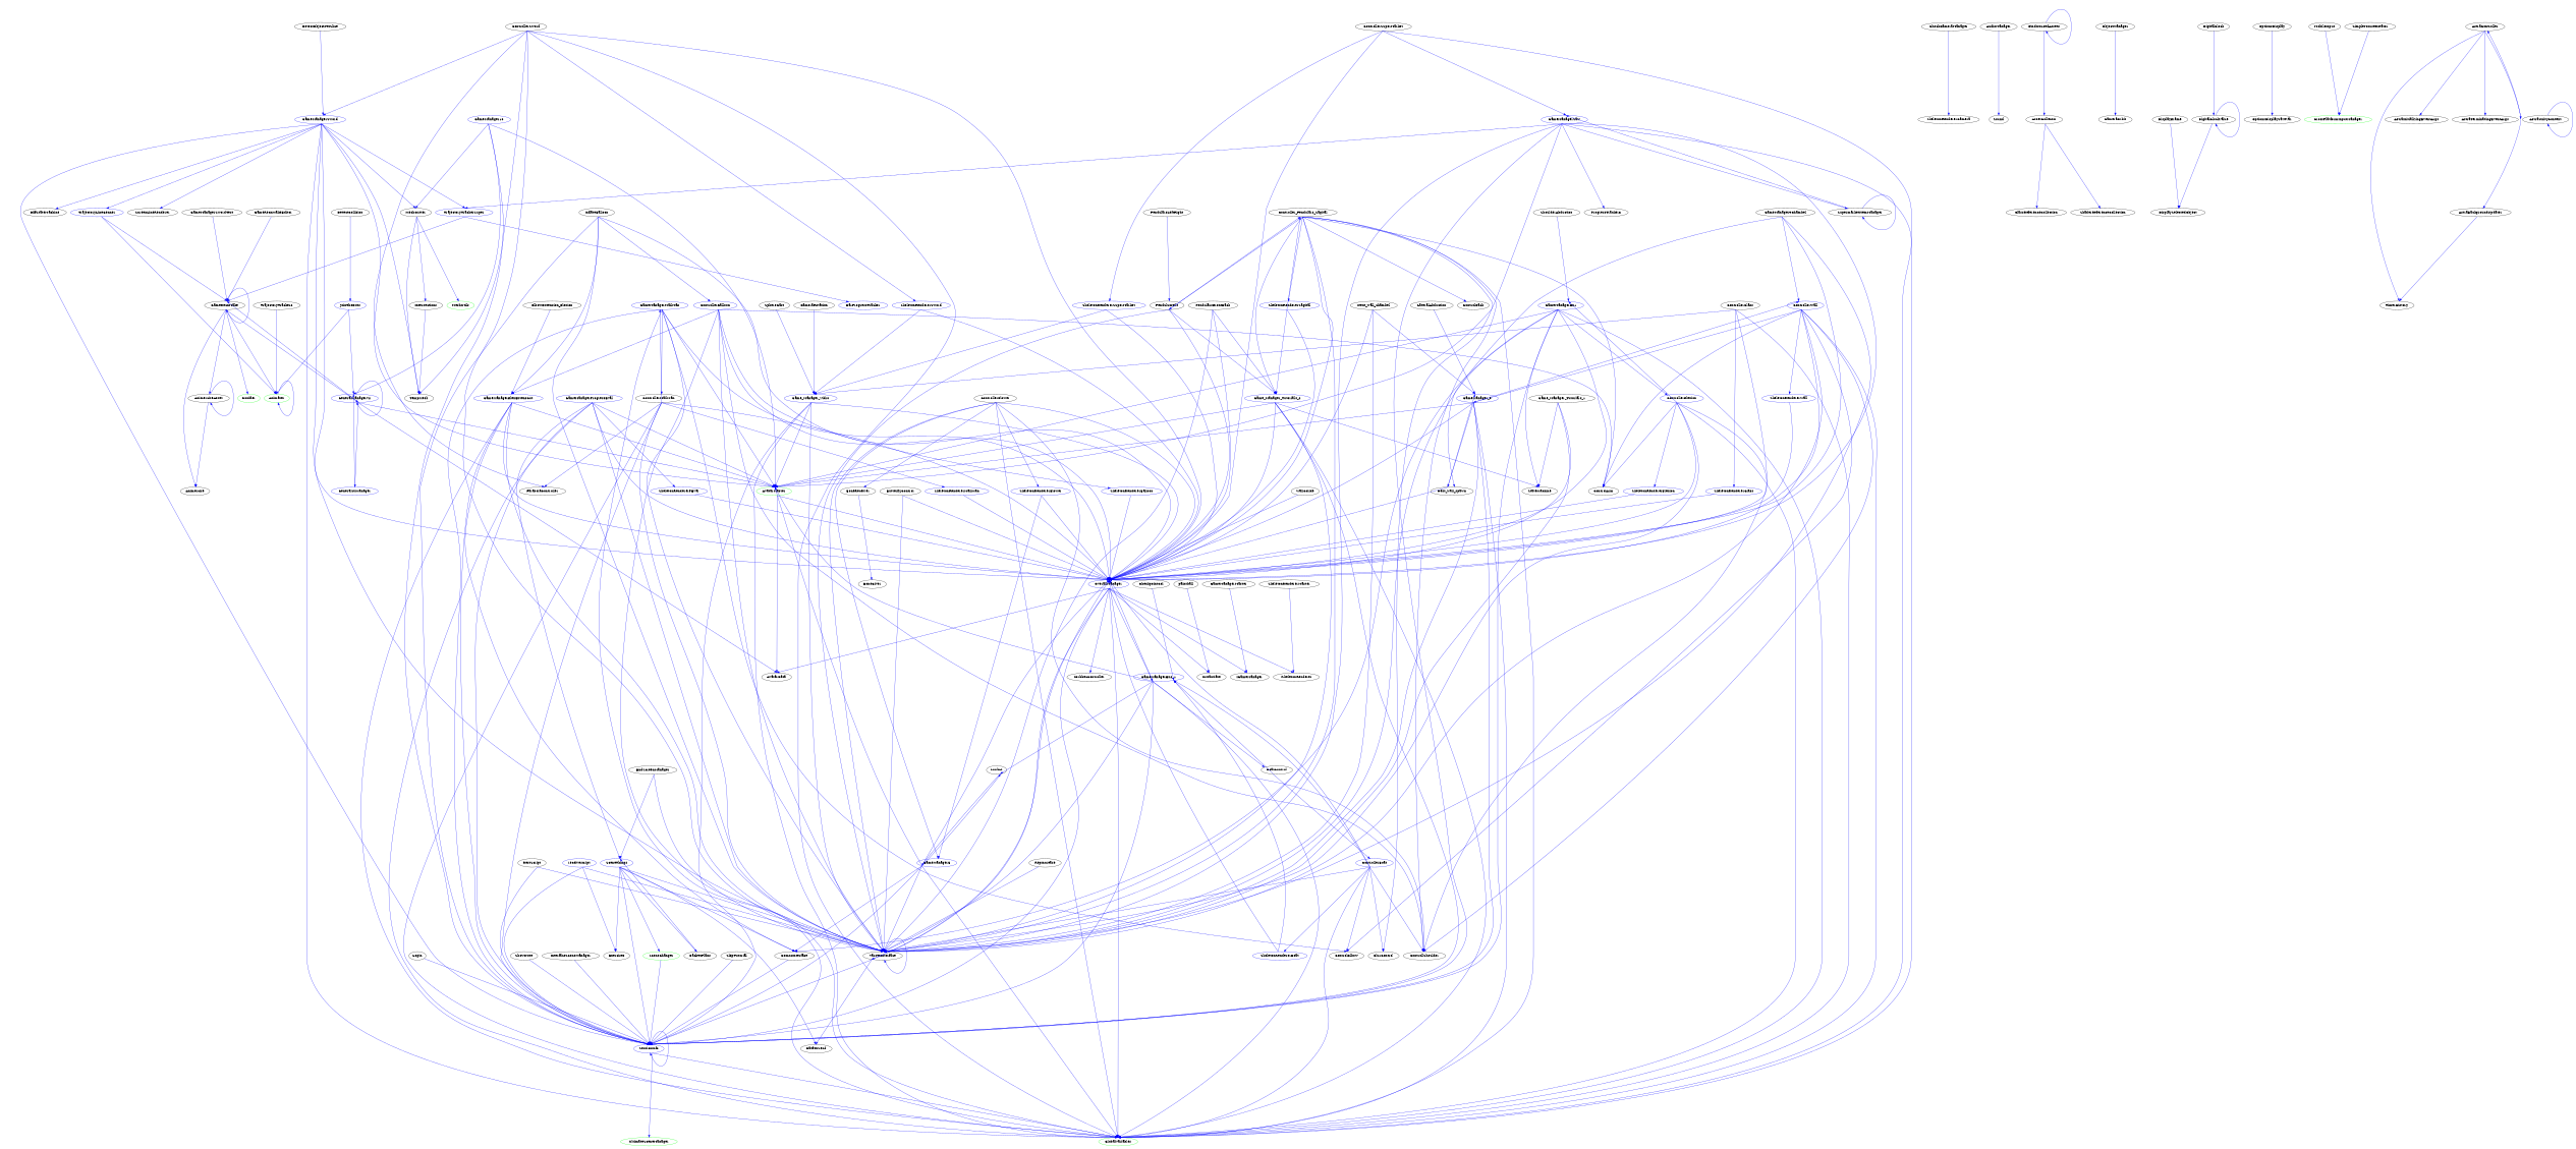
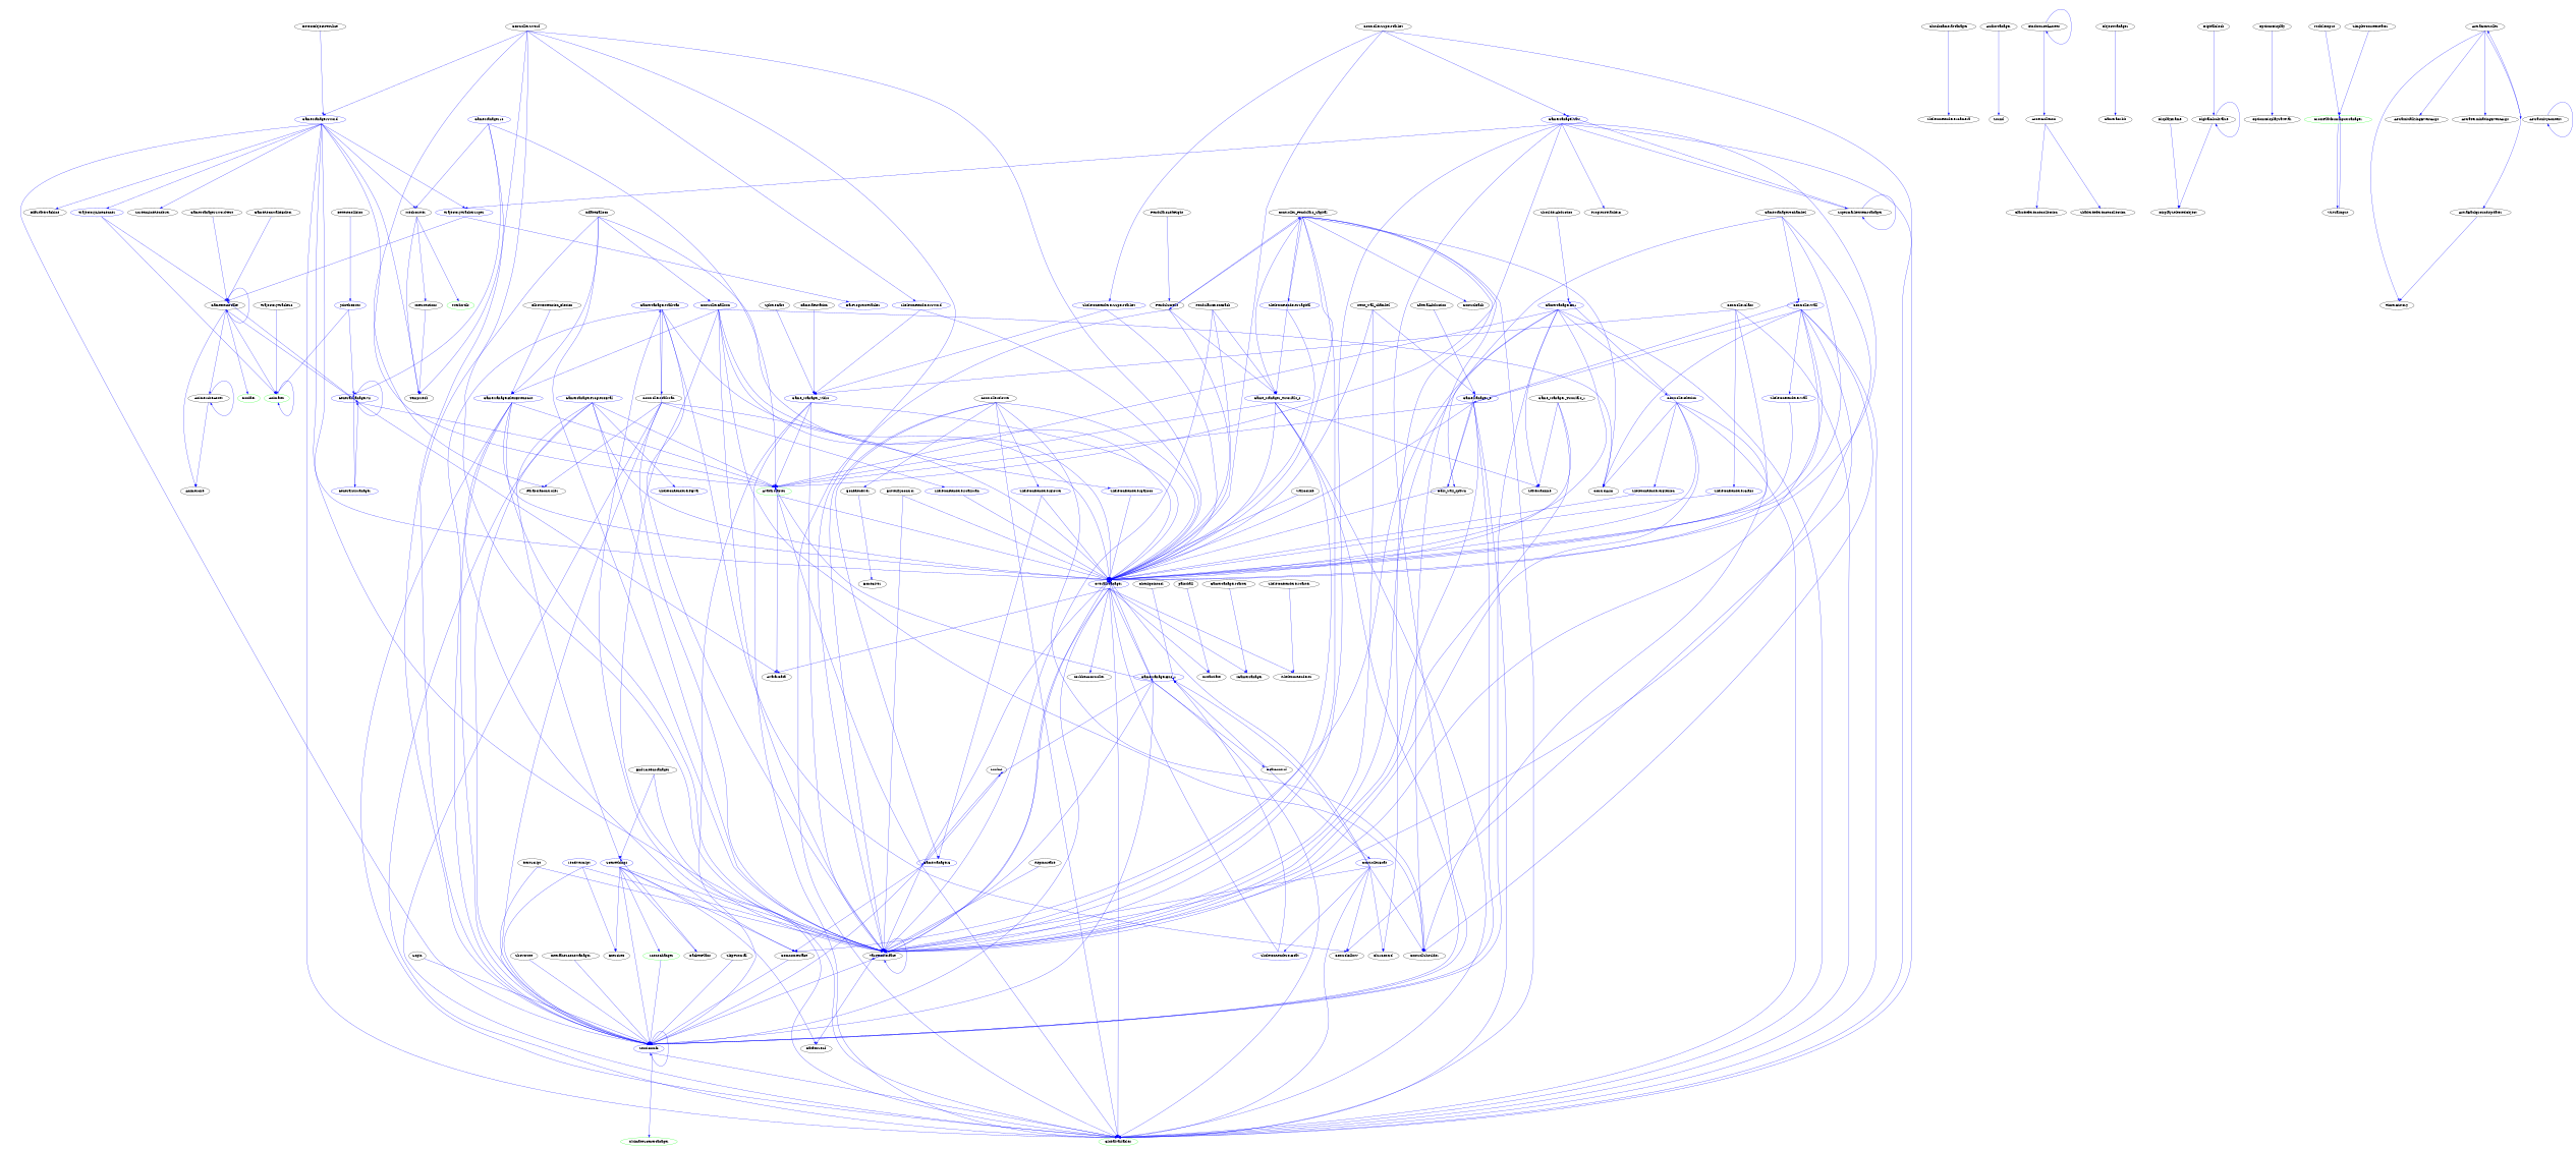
  digraph {
    nodesep=0.25
    ranksep=5.0
    edge [color=blue samehead=woow sametail=woow]
    BarProgressTracker [color=blue]
    RepIncrease
    VarsToInterface
    SessionInfo [color=blue]
    OverallManager [color=blue]
    DataToSend
    GlobalVariables [color=green]
    UltimateSceneManager [color=green]
    GameManagerEx2_1 [color=blue]
    Instantiate
    AvatarData
    IGameManager
    IOrbbecController
    ISkeletonRenderer
    AvatarMaster [color=green]
    LookAt
    BoatControl
    RestScript
    SkeletonRendererMailMan [color=blue]
    GameManager5 [color=blue]
    ControllerBoat [color=blue]
    SkeletonRendererPEval [color=blue]
    SkeletonRendererSuperMarket [color=blue]
    Game_Manager_Vidro [color=blue]
    SkipTutorial
    ControllerMailMan
    ParabolaController
    GameManagerMailMan [color=blue]
    ControlElbow
    ControllerSuperMarket
    GameManagerSaw [color=blue]
    SupermarketItemManager
    ProgressTracker3
    TrajectoryTrackerSuper [color=blue]
    GameRecnMake
    Animater [color=green]
    GeneralManagerv2 [color=blue]
    Animercise
    AnimerciseAsset
    Bonifier [color=green]
    ControllerSword
    SkeletonRendererSword [color=blue]
    GameManagerSword [color=blue]
    MeshCutter
    TempMesh
    ScreenLineRenderer
    DiffStateMachine
    TrajectoryLineGenner [color=blue]
    Intersections
    MeshUtils [color=green]
    JoinTheDots [color=blue]
    GeneralUIManager [color=blue]
    DetectCollision
    EndScreenManager
    SceneThings [color=blue]
    BackToPlans
    Coms2Interface
    Exercises
    SceneChanger [color=green]
    GameManagerProgressEval [color=blue]
    Login
    receivescript [color=blue]
    GameManager10 [color=blue]
    GameManager9Chambel
    Next_wall_spawn
    ControllerWall [color=blue]
    GameManager_9 [color=blue]
    ControlArm
    ControllShoulder
    SkeletonRendererWall [color=blue]
    GameManagerEx1 [color=blue]
    ControllerFlexion [color=blue]
    StateMachine
    SkeletonRendererFlexion [color=blue]
    BlurControl
    SkeletonRendererBoat [color=blue]
    GameManagerFlexExtensCot [color=blue]
    Game_Manager_Tutorial4_1
    Game_Manager_Tutorial4_2 [color=blue]
    ButterflyControl
    CameraRotation
    CheckCameraManager
    SkeletonRendererCamera
    CheckpointCol
    Controller_Pendulars_Sagital
    PendulumTilt
    ControlBack
    SkeletonRendererSagital [color=blue]
    InflateBalloon
    ControllerBalloon [color=blue]
    SkeletonRendererBalloon [color=blue]
    Next_wall_chambel
    paintball
    ShowNote
    SphereCast
    WallColide
    ElbowExtension_Flexion
    LateralAbduction
    PendularsFrontBack
    PendularsLeftRight
    ShoulderAbduction
    AudioManager
    Sound
    InterfaceSceneManager
    BoneReceiver
    BoneGiver
    ControllerFlower
    SkeletonRendererFlower [color=blue]
    SkeletonRendererGlass [color=blue]
    GameManagerMaster
    SkeletonRendererMaster
    ControllerGlass
    AssetCollector
    ClassReferenceCollection
    ShaderReferenceCollection
    FindUnusedAssets
    DetectObjectsToSlice
    GameManagerSwordTest
    ObjectManager
    CameraOrbit
    GameRecnMakeEditor
    TrajectoryTracker2
    DisplayFrame
    DisplaySelectedObject
    OptionsDisplay
    OptionsDisplaySaveVar
    DigitalClock
    DigitalClockValue
    CrossPlatformInputManager [color=green]
+   VirtualInput
    MobileInput
    SimpleMouseRotator
    AstraBackgroundUpdater
    TimerHistory
    AstraController
    AstraInitializingEventArgs
    AstraTerminatingEventArgs
    AstraUnityContext
    RepIncrease -> VarsToInterface
    VarsToInterface -> VarsToInterface
    VarsToInterface -> SessionInfo
    VarsToInterface -> OverallManager
    VarsToInterface -> DataToSend
    SessionInfo -> SessionInfo
    SessionInfo -> GlobalVariables
    SessionInfo -> UltimateSceneManager
    OverallManager -> VarsToInterface
    OverallManager -> SessionInfo
    OverallManager -> GlobalVariables
    OverallManager -> GameManagerEx2_1
    OverallManager -> Instantiate
    OverallManager -> AvatarData
    OverallManager -> IGameManager
    OverallManager -> IOrbbecController
    OverallManager -> ISkeletonRenderer
    GameManagerEx2_1 -> VarsToInterface
    GameManagerEx2_1 -> SessionInfo
    GameManagerEx2_1 -> OverallManager
    GameManagerEx2_1 -> GlobalVariables
    GameManagerEx2_1 -> AvatarMaster
    GameManagerEx2_1 -> LookAt
    GameManagerEx2_1 -> BoatControl
    AvatarMaster -> OverallManager
    AvatarMaster -> AvatarData
    LookAt -> GameManager5
    BoatControl -> GameManagerEx2_1
    BoatControl -> ControllerBoat
    RestScript -> VarsToInterface
    RestScript -> SessionInfo
    SkeletonRendererMailMan -> OverallManager
    GameManager5 -> VarsToInterface
    GameManager5 -> SessionInfo
    GameManager5 -> OverallManager
    GameManager5 -> GlobalVariables
    GameManager5 -> AvatarMaster
    GameManager5 -> LookAt
    GameManager5 -> Coms2Interface
    ControllerBoat -> VarsToInterface
    ControllerBoat -> OverallManager
    ControllerBoat -> GlobalVariables
    ControllerBoat -> GameManagerEx2_1
    ControllerBoat -> ControlElbow
    ControllerBoat -> ControllShoulder
    ControllerBoat -> BlurControl
    ControllerBoat -> SkeletonRendererBoat
-   SkeletonRendererPEval -> OverallManager
    SkeletonRendererSuperMarket -> OverallManager
    SkeletonRendererSuperMarket -> Game_Manager_Vidro
    Game_Manager_Vidro -> VarsToInterface
    Game_Manager_Vidro -> SessionInfo
    Game_Manager_Vidro -> OverallManager
    Game_Manager_Vidro -> GlobalVariables
    Game_Manager_Vidro -> AvatarMaster
    SkipTutorial -> SessionInfo
    ControllerMailMan -> VarsToInterface
    ControllerMailMan -> SessionInfo
    ControllerMailMan -> OverallManager
    ControllerMailMan -> GlobalVariables
    ControllerMailMan -> SkeletonRendererMailMan
    ControllerMailMan -> ParabolaController
    ControllerMailMan -> GameManagerMailMan
    GameManagerMailMan -> VarsToInterface
    GameManagerMailMan -> SessionInfo
    GameManagerMailMan -> OverallManager
    GameManagerMailMan -> GlobalVariables
-   GameManagerMailMan -> AvatarMaster
    GameManagerMailMan -> ControllerMailMan
    GameManagerMailMan -> ControlElbow
    ControllerSuperMarket -> OverallManager
    ControllerSuperMarket -> GlobalVariables
    ControllerSuperMarket -> SkeletonRendererSuperMarket
    ControllerSuperMarket -> GameManagerSaw
    GameManagerSaw -> VarsToInterface
    GameManagerSaw -> SessionInfo
    GameManagerSaw -> OverallManager
    GameManagerSaw -> GlobalVariables
    GameManagerSaw -> AvatarMaster
    GameManagerSaw -> SupermarketItemManager
    GameManagerSaw -> ProgressTracker3
    GameManagerSaw -> TrajectoryTrackerSuper
    SupermarketItemManager -> GameManagerSaw
    SupermarketItemManager -> SupermarketItemManager
    TrajectoryTrackerSuper -> BarProgressTracker
    TrajectoryTrackerSuper -> GameRecnMake
    GameRecnMake -> GameRecnMake
    GameRecnMake -> Animater
    GameRecnMake -> GeneralManagerv2
    GameRecnMake -> Animercise
    GameRecnMake -> AnimerciseAsset
    GameRecnMake -> Bonifier
    Animater -> Animater
    GeneralManagerv2 -> AvatarData
    GeneralManagerv2 -> AvatarMaster
    GeneralManagerv2 -> GameRecnMake
    GeneralManagerv2 -> GeneralManagerv2
    GeneralManagerv2 -> GeneralUIManager
    AnimerciseAsset -> Animercise
    AnimerciseAsset -> AnimerciseAsset
    ControllerSword -> VarsToInterface
    ControllerSword -> SessionInfo
    ControllerSword -> OverallManager
    ControllerSword -> GlobalVariables
    ControllerSword -> ParabolaController
    ControllerSword -> SkeletonRendererSword
    ControllerSword -> GameManagerSword
    SkeletonRendererSword -> OverallManager
    SkeletonRendererSword -> Game_Manager_Vidro
    GameManagerSword -> VarsToInterface
    GameManagerSword -> SessionInfo
    GameManagerSword -> OverallManager
    GameManagerSword -> GlobalVariables
    GameManagerSword -> AvatarMaster
    GameManagerSword -> TrajectoryTrackerSuper
    GameManagerSword -> MeshCutter
    GameManagerSword -> TempMesh
    GameManagerSword -> ScreenLineRenderer
    GameManagerSword -> DiffStateMachine
    GameManagerSword -> TrajectoryLineGenner
    MeshCutter -> TempMesh
    MeshCutter -> Intersections
    MeshCutter -> MeshUtils
    TrajectoryLineGenner -> GameRecnMake
    TrajectoryLineGenner -> Animater
    Intersections -> TempMesh
    JoinTheDots -> Animater
    JoinTheDots -> GeneralManagerv2
    GeneralUIManager -> GeneralManagerv2
    DetectCollision -> JoinTheDots
    EndScreenManager -> VarsToInterface
    EndScreenManager -> SceneThings
    SceneThings -> VarsToInterface
    SceneThings -> SessionInfo
    SceneThings -> DataToSend
    SceneThings -> BackToPlans
    SceneThings -> Coms2Interface
    SceneThings -> Exercises
    SceneThings -> SceneChanger
    BackToPlans -> SceneThings
    Coms2Interface -> SessionInfo
    SceneChanger -> SessionInfo
    GameManagerProgressEval -> VarsToInterface
    GameManagerProgressEval -> SessionInfo
    GameManagerProgressEval -> OverallManager
    GameManagerProgressEval -> GlobalVariables
    GameManagerProgressEval -> AvatarMaster
    GameManagerProgressEval -> SkeletonRendererPEval
    GameManagerProgressEval -> SceneThings
    Login -> SessionInfo
    receivescript -> VarsToInterface
    receivescript -> SessionInfo
    receivescript -> Exercises
    GameManager10 -> AvatarMaster
    GameManager10 -> GeneralManagerv2
    GameManager10 -> MeshCutter
    GameManager10 -> TempMesh
    GameManager9Chambel -> VarsToInterface
    GameManager9Chambel -> OverallManager
    GameManager9Chambel -> Next_wall_spawn
    GameManager9Chambel -> ControllerWall
    Next_wall_spawn -> OverallManager
    Next_wall_spawn -> GameManager_9
    ControllerWall -> VarsToInterface
    ControllerWall -> OverallManager
    ControllerWall -> GlobalVariables
    ControllerWall -> ControlElbow
    ControllerWall -> GameManager_9
    ControllerWall -> ControlArm
    ControllerWall -> ControllShoulder
    ControllerWall -> SkeletonRendererWall
    GameManager_9 -> VarsToInterface
    GameManager_9 -> SessionInfo
    GameManager_9 -> OverallManager
    GameManager_9 -> GlobalVariables
    GameManager_9 -> AvatarMaster
    GameManager_9 -> Next_wall_spawn
    GameManager_9 -> ControllerWall
    SkeletonRendererWall -> OverallManager
    GameManagerEx1 -> VarsToInterface
    GameManagerEx1 -> SessionInfo
    GameManagerEx1 -> OverallManager
    GameManagerEx1 -> GlobalVariables
    GameManagerEx1 -> AvatarMaster
    GameManagerEx1 -> Coms2Interface
    GameManagerEx1 -> ControllerFlexion
    GameManagerEx1 -> StateMachine
    ControllerFlexion -> VarsToInterface
    ControllerFlexion -> OverallManager
    ControllerFlexion -> GlobalVariables
    ControllerFlexion -> ControlArm
    ControllerFlexion -> ControllShoulder
    ControllerFlexion -> GameManagerEx1
    ControllerFlexion -> SkeletonRendererFlexion
    SkeletonRendererFlexion -> OverallManager
    SkeletonRendererBoat -> OverallManager
    SkeletonRendererBoat -> GameManagerEx2_1
    GameManagerFlexExtensCot -> VarsToInterface
    GameManagerFlexExtensCot -> SessionInfo
    GameManagerFlexExtensCot -> OverallManager
    GameManagerFlexExtensCot -> GlobalVariables
    GameManagerFlexExtensCot -> AvatarMaster
    GameManagerFlexExtensCot -> Coms2Interface
    Game_Manager_Tutorial4_1 -> VarsToInterface
    Game_Manager_Tutorial4_1 -> OverallManager
    Game_Manager_Tutorial4_1 -> StateMachine
    Game_Manager_Tutorial4_2 -> VarsToInterface
    Game_Manager_Tutorial4_2 -> SessionInfo
    Game_Manager_Tutorial4_2 -> OverallManager
    Game_Manager_Tutorial4_2 -> GlobalVariables
    Game_Manager_Tutorial4_2 -> AvatarMaster
    Game_Manager_Tutorial4_2 -> StateMachine
    ButterflyControl -> VarsToInterface
    ButterflyControl -> OverallManager
    CameraRotation -> Game_Manager_Vidro
    CheckCameraManager -> SkeletonRendererCamera
    CheckpointCol -> GameManagerEx2_1
    Controller_Pendulars_Sagital -> VarsToInterface
    Controller_Pendulars_Sagital -> OverallManager
    Controller_Pendulars_Sagital -> GlobalVariables
    Controller_Pendulars_Sagital -> ControlArm
    Controller_Pendulars_Sagital -> ControllShoulder
    Controller_Pendulars_Sagital -> BlurControl
    Controller_Pendulars_Sagital -> Game_Manager_Tutorial4_2
    Controller_Pendulars_Sagital -> PendulumTilt
    Controller_Pendulars_Sagital -> ControlBack
    Controller_Pendulars_Sagital -> SkeletonRendererSagital
    PendulumTilt -> VarsToInterface
    PendulumTilt -> OverallManager
    PendulumTilt -> Game_Manager_Tutorial4_2
    PendulumTilt -> Controller_Pendulars_Sagital
    SkeletonRendererSagital -> OverallManager
    SkeletonRendererSagital -> Game_Manager_Tutorial4_2
    SkeletonRendererSagital -> Controller_Pendulars_Sagital
    InflateBalloon -> VarsToInterface
    InflateBalloon -> SessionInfo
    InflateBalloon -> OverallManager
    InflateBalloon -> GameManagerFlexExtensCot
    InflateBalloon -> ControllerBalloon
    ControllerBalloon -> VarsToInterface
    ControllerBalloon -> OverallManager
    ControllerBalloon -> GlobalVariables
    ControllerBalloon -> ControlArm
    ControllerBalloon -> ControllShoulder
    ControllerBalloon -> GameManagerFlexExtensCot
    ControllerBalloon -> SkeletonRendererBalloon
    SkeletonRendererBalloon -> OverallManager
    Next_wall_chambel -> VarsToInterface
    Next_wall_chambel -> OverallManager
    Next_wall_chambel -> GameManager_9
    paintball -> Instantiate
    ShowNote -> SessionInfo
    SphereCast -> Game_Manager_Vidro
    WallColide -> OverallManager
    ElbowExtension_Flexion -> GameManagerFlexExtensCot
    LateralAbduction -> GameManager_9
    PendularsFrontBack -> VarsToInterface
    PendularsFrontBack -> OverallManager
    PendularsFrontBack -> Game_Manager_Tutorial4_2
    PendularsLeftRight -> PendulumTilt
    ShoulderAbduction -> GameManagerEx1
    AudioManager -> Sound
    InterfaceSceneManager -> SessionInfo
    BoneReceiver -> BoneGiver
    ControllerFlower -> VarsToInterface
    ControllerFlower -> OverallManager
    ControllerFlower -> GlobalVariables
    ControllerFlower -> GameManager5
    ControllerFlower -> ControllShoulder
    ControllerFlower -> BoneReceiver
    ControllerFlower -> SkeletonRendererFlower
    SkeletonRendererFlower -> OverallManager
    SkeletonRendererFlower -> GameManager5
    SkeletonRendererGlass -> OverallManager
    GameManagerMaster -> IGameManager
    SkeletonRendererMaster -> ISkeletonRenderer
    ControllerGlass -> OverallManager
    ControllerGlass -> GlobalVariables
    ControllerGlass -> Game_Manager_Vidro
    ControllerGlass -> SkeletonRendererGlass
    AssetCollector -> ClassReferenceCollection
    AssetCollector -> ShaderReferenceCollection
    FindUnusedAssets -> AssetCollector
    FindUnusedAssets -> FindUnusedAssets
    DetectObjectsToSlice -> GameManagerSword
    GameManagerSwordTest -> GameRecnMake
    ObjectManager -> CameraOrbit
    GameRecnMakeEditor -> GameRecnMake
    TrajectoryTracker2 -> Animater
    DisplayFrame -> DisplaySelectedObject
    OptionsDisplay -> OptionsDisplaySaveVar
    DigitalClock -> DigitalClockValue
    DigitalClockValue -> DisplaySelectedObject
    DigitalClockValue -> DigitalClockValue
+   CrossPlatformInputManager -> VirtualInput
+   VirtualInput -> CrossPlatformInputManager
    MobileInput -> CrossPlatformInputManager
    SimpleMouseRotator -> CrossPlatformInputManager
    AstraBackgroundUpdater -> TimerHistory
    AstraController -> TimerHistory
    AstraController -> AstraInitializingEventArgs
    AstraController -> AstraTerminatingEventArgs
    AstraController -> AstraUnityContext
    AstraUnityContext -> AstraBackgroundUpdater
    AstraUnityContext -> AstraController
    AstraUnityContext -> AstraUnityContext
  }
